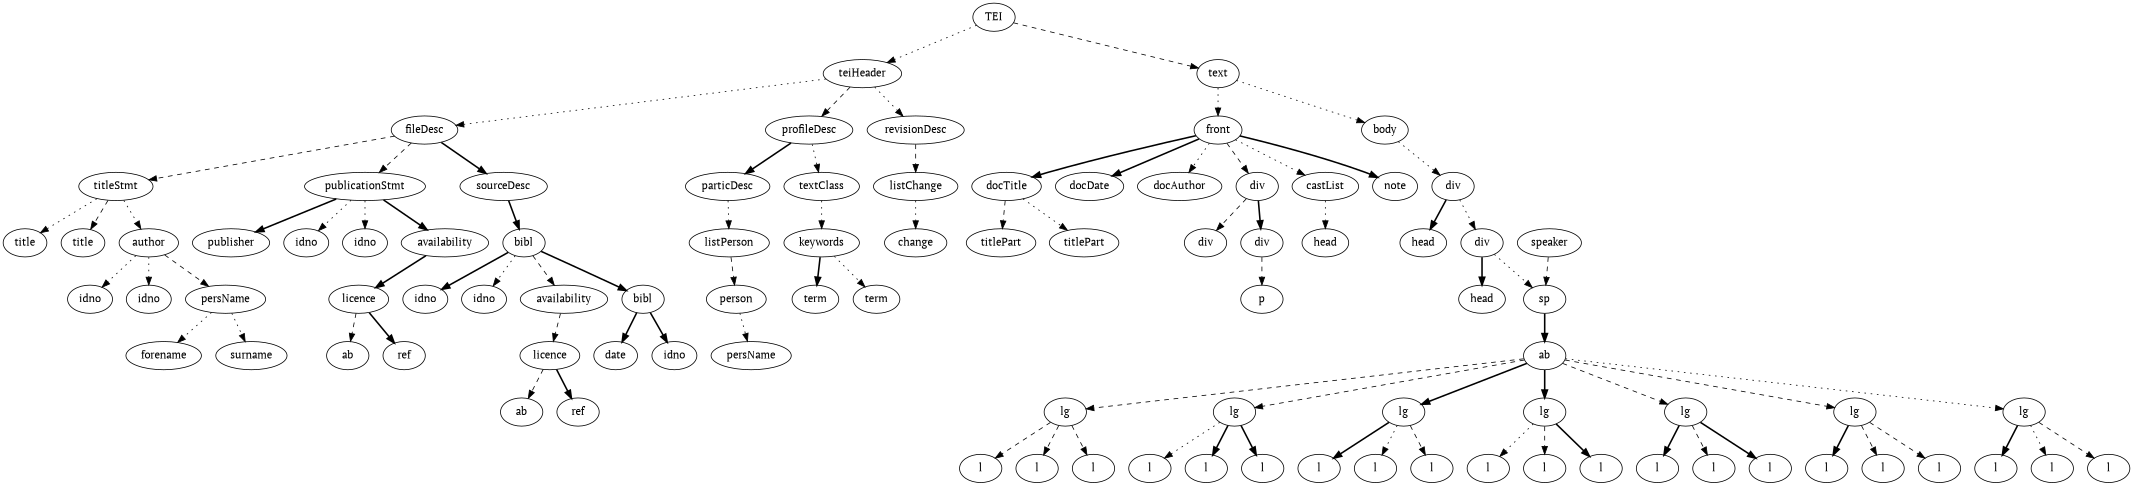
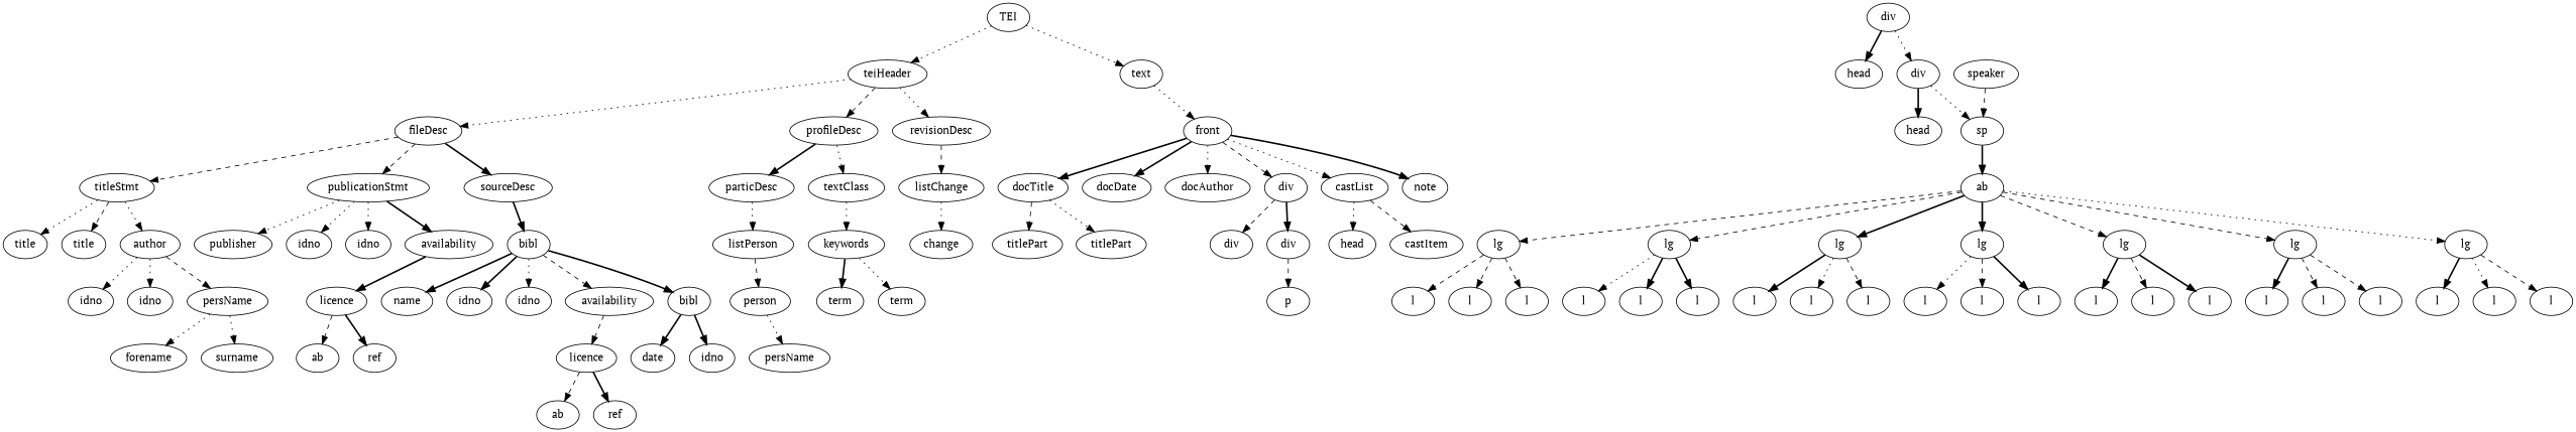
  digraph {
    fontname="PT Serif"
    node [fontname="PT Serif"]
    edge [fontname="PT Serif" style=dotted]
    n1 [label=TEI]
    n2 [label=teiHeader]
    n3 [label=text]
    n4 [label=fileDesc]
    n5 [label=profileDesc]
    n6 [label=revisionDesc]
    n7 [label=front]
-   n8 [label=body]
    n9 [label=titleStmt]
    n10 [label=publicationStmt]
    n11 [label=sourceDesc]
    n12 [label=particDesc]
    n13 [label=textClass]
    n14 [label=listChange]
    n15 [label=title]
    n16 [label=title]
    n17 [label=author]
    n18 [label=publisher]
    n19 [label=idno]
    n20 [label=idno]
    n21 [label=availability]
    n22 [label=bibl]
    n23 [label=idno]
    n24 [label=idno]
    n25 [label=persName]
    n26 [label=forename]
    n27 [label=surname]
    n28 [label=licence]
    n29 [label=ab]
    n30 [label=ref]
+   n31 [label=name]
    n32 [label=idno]
    n33 [label=idno]
    n34 [label=availability]
    n35 [label=bibl]
    n36 [label=licence]
    n37 [label=date]
    n38 [label=idno]
    n39 [label=ab]
    n40 [label=ref]
    n41 [label=listPerson]
    n42 [label=keywords]
    n43 [label=person]
    n44 [label=persName]
    n45 [label=term]
    n46 [label=term]
    n47 [label=change]
    n48 [label=docTitle]
    n49 [label=docDate]
    n50 [label=docAuthor]
    n51 [label=div]
    n52 [label=castList]
    n53 [label=note]
    n54 [label=div]
    n55 [label=titlePart]
    n56 [label=titlePart]
    n57 [label=div]
    n58 [label=div]
    n59 [label=head]
+   n60 [label=castItem]
    n61 [label=p]
    n62 [label=head]
    n63 [label=div]
    n64 [label=head]
    n65 [label=sp]
    n66 [label=ab]
    n67 [label=speaker]
    n68 [label=lg]
    n69 [label=lg]
    n70 [label=lg]
    n71 [label=lg]
    n72 [label=lg]
    n73 [label=lg]
    n74 [label=lg]
    n75 [label=l]
    n76 [label=l]
    n77 [label=l]
    n78 [label=l]
    n79 [label=l]
    n80 [label=l]
    n81 [label=l]
    n82 [label=l]
    n83 [label=l]
    n84 [label=l]
    n85 [label=l]
    n86 [label=l]
    n87 [label=l]
    n88 [label=l]
    n89 [label=l]
    n90 [label=l]
    n91 [label=l]
    n92 [label=l]
    n93 [label=l]
    n94 [label=l]
    n95 [label=l]
    n1 -> n2
-   n1 -> n3 [style=dashed]
+   n1 -> n3
    n2 -> n4
    n2 -> n5 [style=dashed]
    n2 -> n6
    n3 -> n7
-   n3 -> n8
    n4 -> n9 [style=dashed]
    n4 -> n10 [style=dashed]
    n4 -> n11 [style=bold]
    n5 -> n12 [style=bold]
    n5 -> n13
    n6 -> n14 [style=dashed]
    n7 -> n48 [style=bold]
    n7 -> n49 [style=bold]
    n7 -> n50
    n7 -> n51 [style=dashed]
    n7 -> n52
    n7 -> n53 [style=bold]
-   n8 -> n54
    n9 -> n15
    n9 -> n16 [style=dashed]
    n9 -> n17
-   n10 -> n18 [style=bold]
+   n10 -> n18
    n10 -> n19
    n10 -> n20
    n10 -> n21 [style=bold]
    n11 -> n22 [style=bold]
    n12 -> n41
    n13 -> n42
    n14 -> n47
    n17 -> n23
    n17 -> n24
    n17 -> n25 [style=dashed]
    n21 -> n28 [style=bold]
+   n22 -> n31 [style=bold]
    n22 -> n32 [style=bold]
    n22 -> n33
    n22 -> n34 [style=dashed]
    n22 -> n35 [style=bold]
    n25 -> n26
    n25 -> n27
    n28 -> n29 [style=dashed]
    n28 -> n30 [style=bold]
    n34 -> n36 [style=dashed]
    n35 -> n37 [style=bold]
    n35 -> n38 [style=bold]
    n36 -> n39 [style=dashed]
    n36 -> n40 [style=bold]
    n41 -> n43 [style=dashed]
    n42 -> n45 [style=bold]
    n42 -> n46
    n43 -> n44
    n48 -> n55 [style=dashed]
    n48 -> n56
    n51 -> n57 [style=dashed]
    n51 -> n58 [style=bold]
    n52 -> n59
+   n52 -> n60 [style=dashed]
    n54 -> n62 [style=bold]
    n54 -> n63
    n58 -> n61 [style=dashed]
    n63 -> n64 [style=bold]
    n63 -> n65
    n65 -> n66 [style=bold]
    n66 -> n68 [style=dashed]
    n66 -> n69 [style=dashed]
    n66 -> n70 [style=bold]
    n66 -> n71 [style=bold]
    n66 -> n72 [style=dashed]
    n66 -> n73 [style=dashed]
    n66 -> n74
    n67 -> n65 [style=dashed]
    n68 -> n75 [style=dashed]
    n68 -> n76 [style=dashed]
    n68 -> n77 [style=dashed]
    n69 -> n78
    n69 -> n79 [style=bold]
    n69 -> n80 [style=bold]
    n70 -> n81 [style=bold]
    n70 -> n82
    n70 -> n83 [style=dashed]
    n71 -> n84
    n71 -> n85 [style=dashed]
    n71 -> n86 [style=bold]
    n72 -> n87 [style=bold]
    n72 -> n88 [style=dashed]
    n72 -> n89 [style=bold]
    n73 -> n90 [style=bold]
    n73 -> n91 [style=dashed]
    n73 -> n92 [style=dashed]
    n74 -> n93 [style=bold]
    n74 -> n94
    n74 -> n95 [style=dashed]
  }
